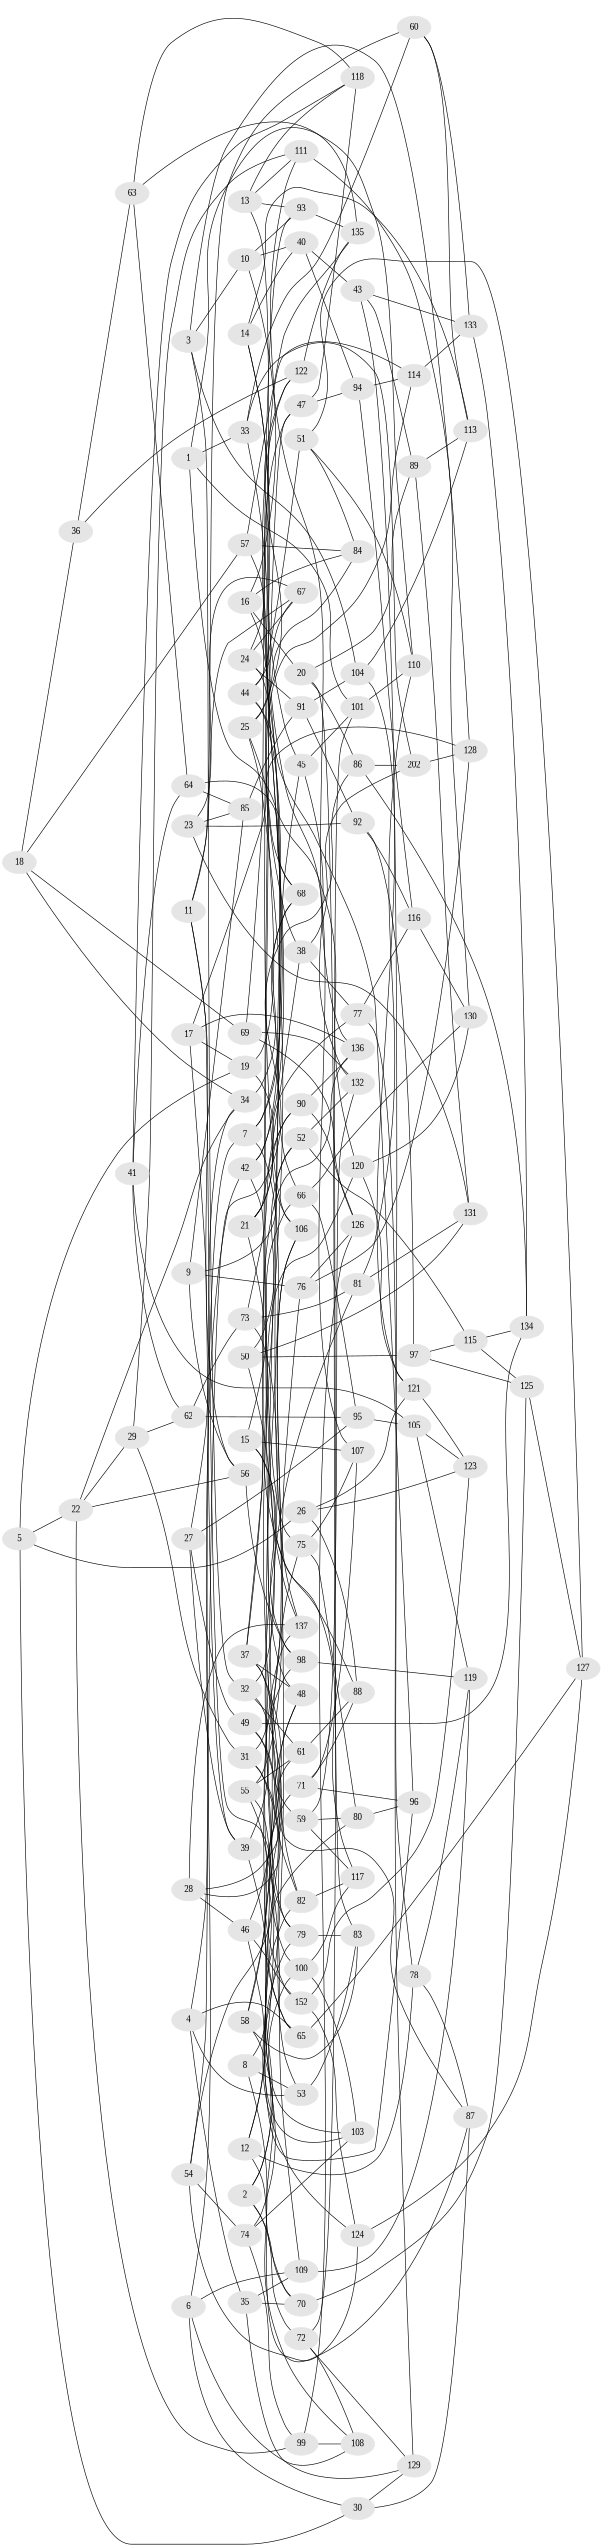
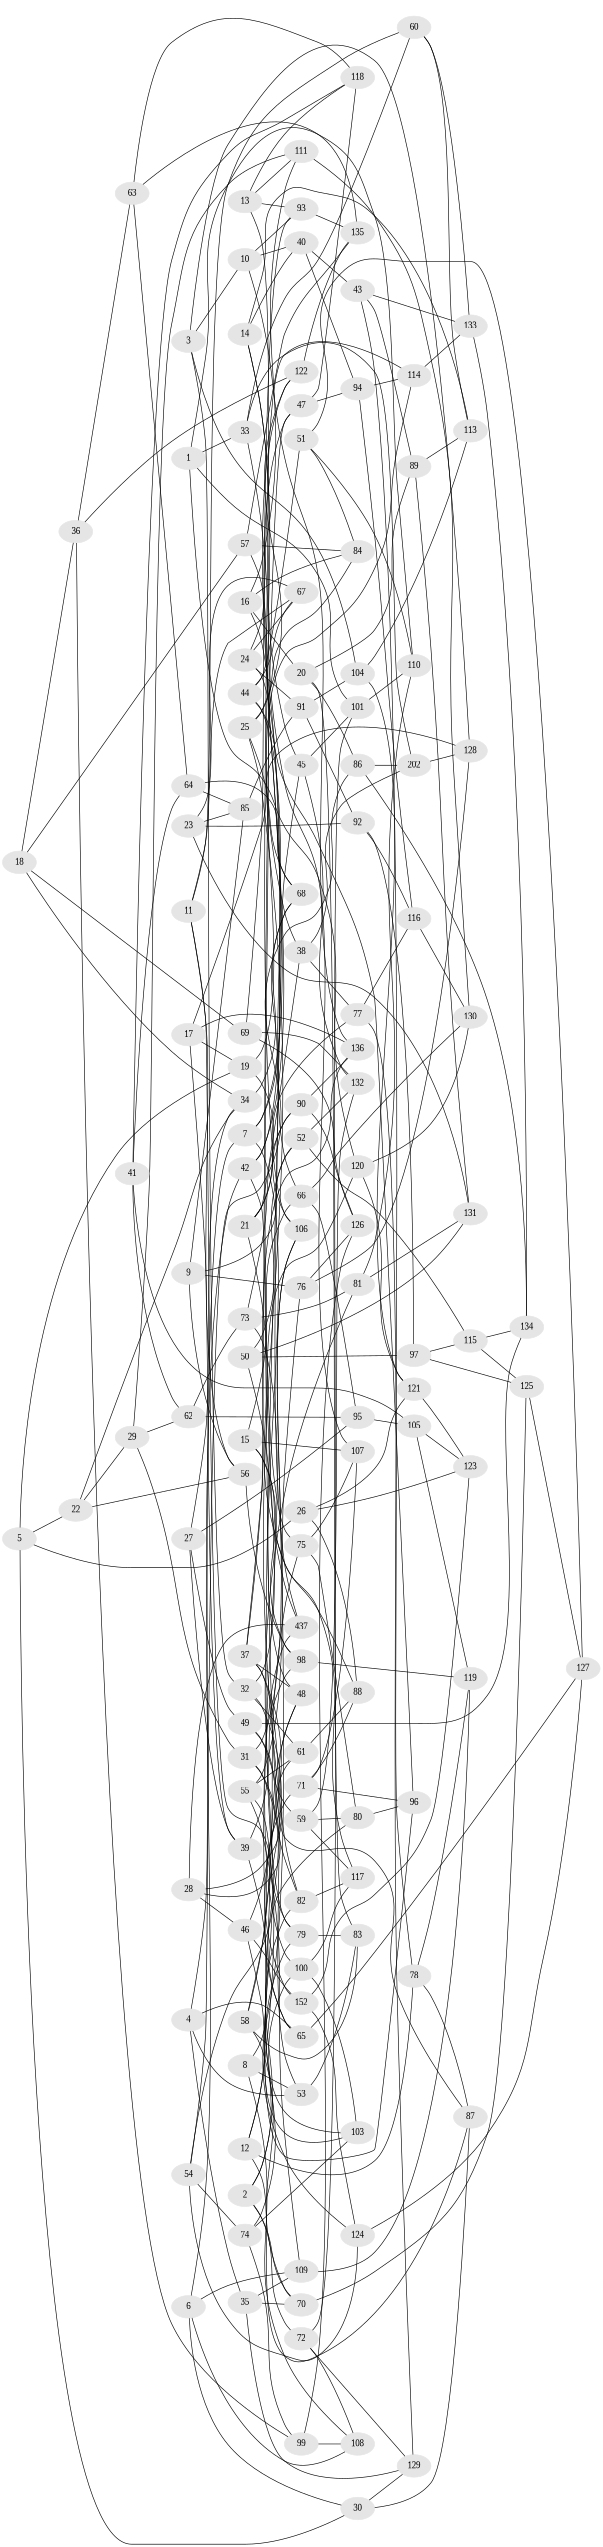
  graph {
    fontname="Liberation Serif"
    rankdir=LR
    node [color=gray90 fontname="Liberation Serif" style=filled]
    edge [fontname="Liberation Serif"]
    1
    33
    101
    110
    120
    60
    38
    n8 [label=202]
    121
    130
    2
    70
    72
    82
    100
    125
    108
    129
    117
    103
    3
    10
    32
    104
    128
    40
    93
    136
    65
    61
    113
    4
    7
    35
    53
    47
    48
    68
    109
    83
    127
    5
    19
    22
    26
    30
    106
    114
    56
    34
    29
    88
    123
    87
    6
    42
    45
    122
    119
    118
    94
    8
    76
    126
    9
    52
    85
    132
    115
    98
    91
    43
    135
    11
    67
    133
    12
    78
    81
-   137
+   137 [label=437]
    131
    13
    111
    14
    107
    15
    66
    95
    16
    20
    84
    86
    89
    17
    39
    124
    18
    36
    57
    69
    63
    99
    75
    134
    21
    77
    90
    116
    31
    62
    23
    92
    97
    24
    79
    25
    27
    49
    59
    105
    28
    46
    n123 [label=152]
    96
    73
    64
    37
    41
    44
    51
    80
    50
    54
    74
    55
    58
    71
    1 -- 33
    1 -- 101
    1 -- 110
    1 -- 120
    33 -- 60
    33 -- 38
    33 -- n8
    101 -- 110
    120 -- 121
    120 -- 130
    60 -- 113
    60 -- 133
    38 -- n8
    38 -- 77
    n8 -- 128
    121 -- 123
    2 -- 70
    2 -- 72
    2 -- 82
    2 -- 100
    70 -- 125
    72 -- 101
    72 -- 108
    72 -- 129
    82 -- 117
    100 -- 117
    100 -- 103
    125 -- 127
    3 -- 10
    3 -- 32
    3 -- 104
    3 -- 128
    10 -- 40
    10 -- 93
    10 -- 136
    32 -- 120
    32 -- 65
    32 -- 61
    104 -- 121
    104 -- 113
    40 -- 94
    40 -- 43
    93 -- 135
    65 -- 127
    61 -- 88
    4 -- 65
    4 -- 7
    4 -- 35
    4 -- 53
    7 -- 47
    7 -- 48
    7 -- 68
    35 -- 70
    35 -- 129
    35 -- 109
    53 -- 83
    47 -- 118
    47 -- 94
    109 -- 119
    5 -- 19
    5 -- 22
    5 -- 26
    5 -- 30
    19 -- 106
    19 -- 114
    22 -- 56
    22 -- 34
    22 -- 29
    26 -- 121
    26 -- 88
    26 -- 123
    30 -- 129
    30 -- 87
    114 -- 133
    56 -- 98
    34 -- 68
    29 -- 111
    29 -- 31
    29 -- 62
    6 -- 108
    6 -- 109
    6 -- 30
    6 -- 42
    42 -- 87
    42 -- 45
    42 -- 122
    45 -- 101
    45 -- 132
    122 -- 135
    94 -- 114
    94 -- 116
    8 -- 108
    8 -- 53
    8 -- 76
    76 -- 128
    76 -- 126
    9 -- 56
    9 -- 76
    9 -- 52
    9 -- 85
    52 -- 132
    52 -- 115
    85 -- 91
    115 -- 125
    115 -- 134
    98 -- 119
    91 -- 104
    91 -- 92
    43 -- 129
    43 -- 133
    43 -- 89
    11 -- 60
    11 -- 103
    11 -- 56
    11 -- 67
    133 -- 134
    12 -- 87
    12 -- 78
    12 -- 81
    12 -- 137
    78 -- 87
    78 -- 119
    81 -- 110
    81 -- 131
    13 -- 93
    13 -- 106
    13 -- 118
    13 -- 111
    111 -- 130
    14 -- 40
    14 -- 113
    14 -- 45
    14 -- 107
    15 -- 88
    15 -- 98
    15 -- 107
    15 -- 66
    66 -- 130
    66 -- 95
    95 -- 105
    16 -- 137
    16 -- 111
    16 -- 20
    16 -- 84
    20 -- 83
    20 -- 86
    20 -- 89
    86 -- n8
    86 -- 134
    89 -- 113
    89 -- 131
    17 -- 128
    17 -- 136
    17 -- 19
    17 -- 39
    39 -- 98
    39 -- 124
    124 -- 127
    18 -- 34
    18 -- 36
    18 -- 57
    18 -- 69
    36 -- 122
    36 -- 63
-   22 -- 99
+   36 -- 99
    57 -- 135
    57 -- 84
    57 -- 75
    69 -- 93
    69 -- 126
    69 -- 132
    63 -- 118
    63 -- 135
    63 -- 64
    99 -- 108
    99 -- 126
    75 -- 107
    75 -- 80
    21 -- 38
    21 -- 117
    21 -- 77
    21 -- 90
    77 -- 78
    77 -- 116
    90 -- 136
    90 -- 126
    116 -- 130
    31 -- 82
    31 -- 65
    31 -- 106
    62 -- 95
    62 -- 73
    23 -- 85
    23 -- 67
    23 -- 131
    23 -- 92
    92 -- 116
    92 -- 97
    97 -- 125
    97 -- 115
    24 -- 114
    24 -- 91
    24 -- 67
    24 -- 79
    79 -- 83
    25 -- 82
    25 -- 68
    25 -- 122
    25 -- 84
    27 -- 34
    27 -- 95
    27 -- 39
    27 -- 49
    49 -- 134
    49 -- 79
    49 -- 59
    59 -- 117
    59 -- 132
    59 -- 80
    105 -- 123
    105 -- 119
    28 -- 61
    28 -- 48
    28 -- 137
    28 -- 46
    46 -- 48
    46 -- n123
    46 -- 96
    n123 -- 123
    n123 -- 124
    73 -- 100
    73 -- 81
    73 -- 90
    64 -- 68
    64 -- 85
    37 -- 136
    37 -- 53
    37 -- 47
    37 -- 48
    37 -- n123
    41 -- 118
    41 -- 62
    41 -- 105
    41 -- 64
    44 -- 67
    44 -- 66
    44 -- 96
    44 -- 51
    51 -- 110
    51 -- 127
    51 -- 84
    80 -- 96
    50 -- 52
    50 -- 137
    50 -- 131
    50 -- 97
    54 -- 86
    54 -- 124
    54 -- 80
    54 -- 74
    74 -- 103
    74 -- 99
    74 -- 79
    55 -- 103
    55 -- 61
    55 -- 109
    55 -- 106
    58 -- 70
    58 -- 83
    58 -- 75
    58 -- 71
    71 -- 88
    71 -- 107
    71 -- 96
  }
